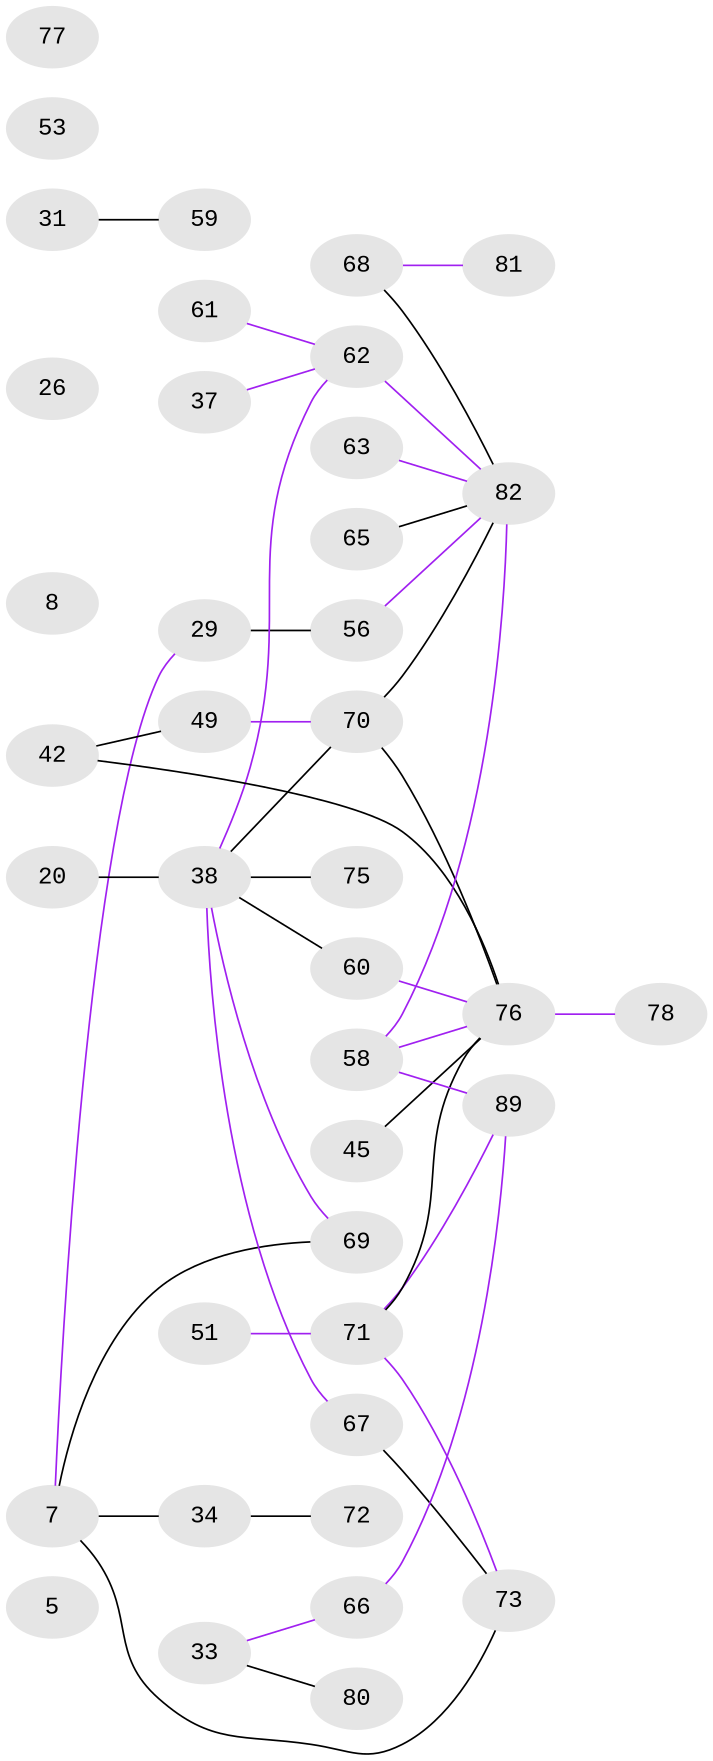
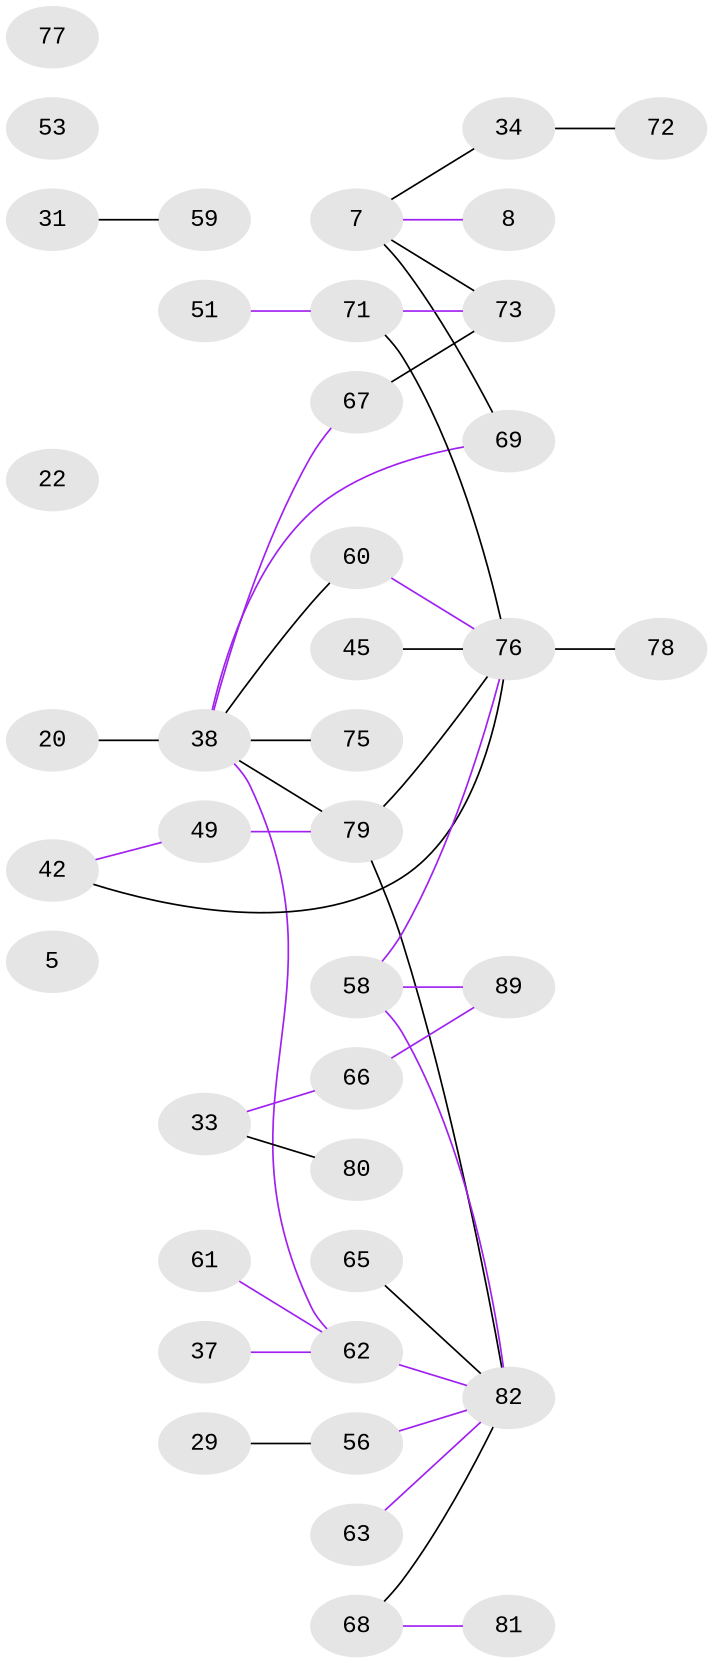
  graph {
    fontname="Liberation Mono"
    rankdir=LR
    node [color=gray90 fontname="Liberation Mono" style=filled]
    edge [color=purple fontname="Liberation Mono"]
    5
    7
    29
    34
    69 [super="+27+47"]
    73 [super="+55"]
    56
    72
    8
    38 [super="+15"]
    62
    60
    67
-   70 [super="+18+41+52"]
+   70 [super="+18+41+52" label=79]
    75
    20
-   22 [label=26]
+   22
    82 [super="+48+54+57"]
    31
    59
    33
    66
    80
    n24 [label=89 super="+74"]
    37
    76 [super="+2+13+24+23"]
    42
    49
    78
    45
    71 [super="+26+32+46+35"]
    51
    53 [super="+11"]
    58 [super="+28+43+44"]
    61
    63
    65
    68 [super="+4+64"]
    81
    77
-   7 -- 29
+   7 -- 8
    7 -- 34 [color=black]
    7 -- 69 [color=black]
    7 -- 73 [color=black weight=2]
    29 -- 56 [color=black]
    34 -- 72 [color=black]
    56 -- 82
    38 -- 69
    38 -- 62 [weight=2]
    38 -- 60 [color=black]
    38 -- 67
    38 -- 70 [color=black]
    38 -- 75 [color=black]
    62 -- 82
    60 -- 76
    67 -- 73 [color=black]
    70 -- 82 [color=black]
    70 -- 76 [color=black]
    20 -- 38 [color=black]
    31 -- 59 [color=black]
    33 -- 66
    33 -- 80 [color=black]
    66 -- n24
    37 -- 62
-   76 -- 78
+   76 -- 78 [color=black]
    42 -- 76 [color=black]
-   42 -- 49 [color=black]
+   42 -- 49
    49 -- 70
    45 -- 76 [color=black]
    71 -- 73
-   71 -- n24
    71 -- 76 [color=black weight=2]
    51 -- 71
    58 -- 82 [weight=2]
    58 -- n24 [weight=3]
    58 -- 76
    61 -- 62
    63 -- 82
    65 -- 82 [color=black]
    68 -- 82 [color=black weight=3]
    68 -- 81
  }
